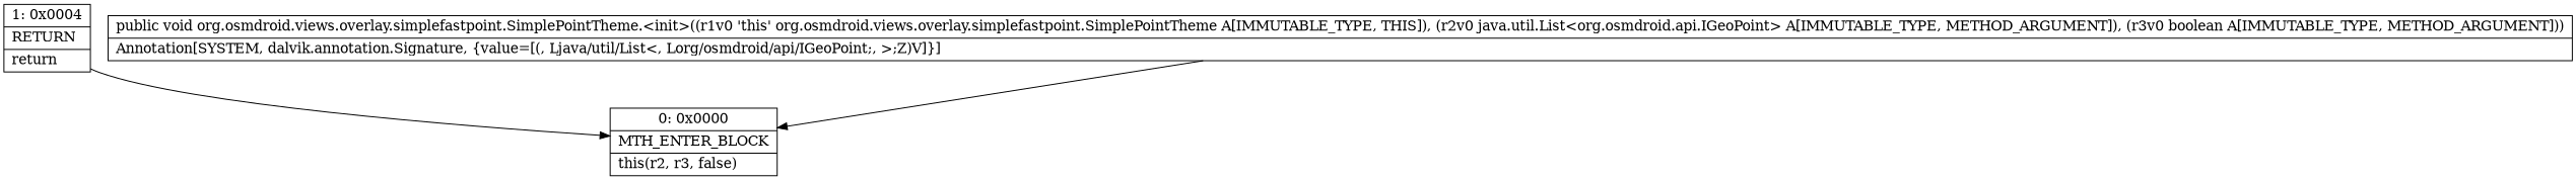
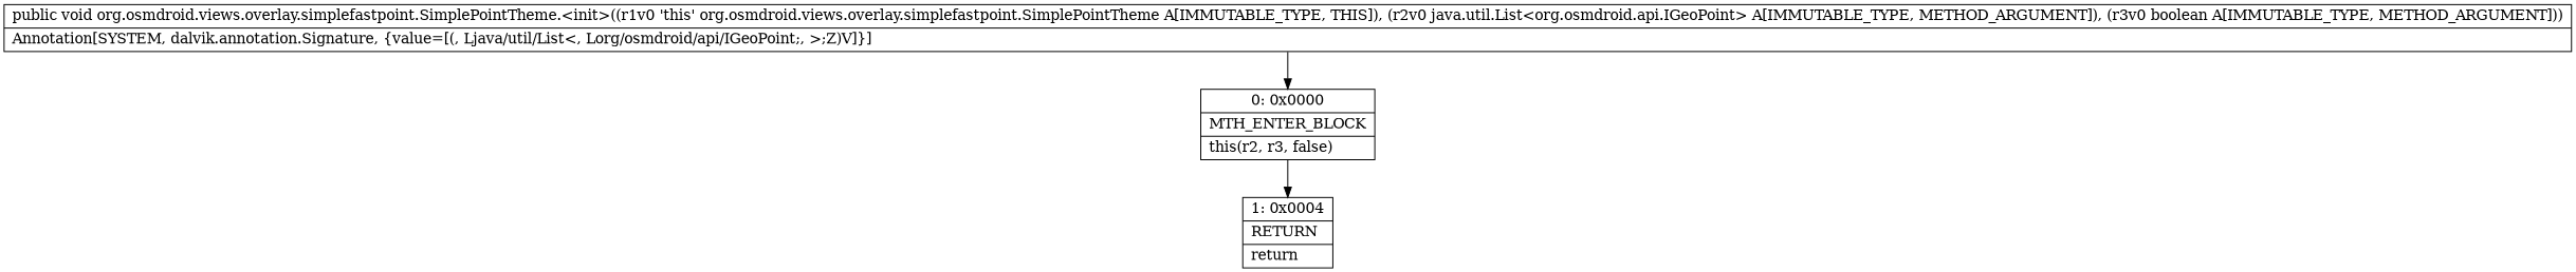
  digraph {
    node [shape=record]
    n1 [label="{0\:\ 0x0000|MTH_ENTER_BLOCK\l|this(r2, r3, false)\l}"]
    n2 [label="{1\:\ 0x0004|RETURN\l|return\l}"]
    n3 [label="{public void org.osmdroid.views.overlay.simplefastpoint.SimplePointTheme.\<init\>((r1v0 'this' org.osmdroid.views.overlay.simplefastpoint.SimplePointTheme A[IMMUTABLE_TYPE, THIS]), (r2v0 java.util.List\<org.osmdroid.api.IGeoPoint\> A[IMMUTABLE_TYPE, METHOD_ARGUMENT]), (r3v0 boolean A[IMMUTABLE_TYPE, METHOD_ARGUMENT]))  | Annotation[SYSTEM, dalvik.annotation.Signature, \{value=[(, Ljava\/util\/List\<, Lorg\/osmdroid\/api\/IGeoPoint;, \>;Z)V]\}]\l}"]
-   n2 -> n1
+   n1 -> n2
    n3 -> n1
  }
